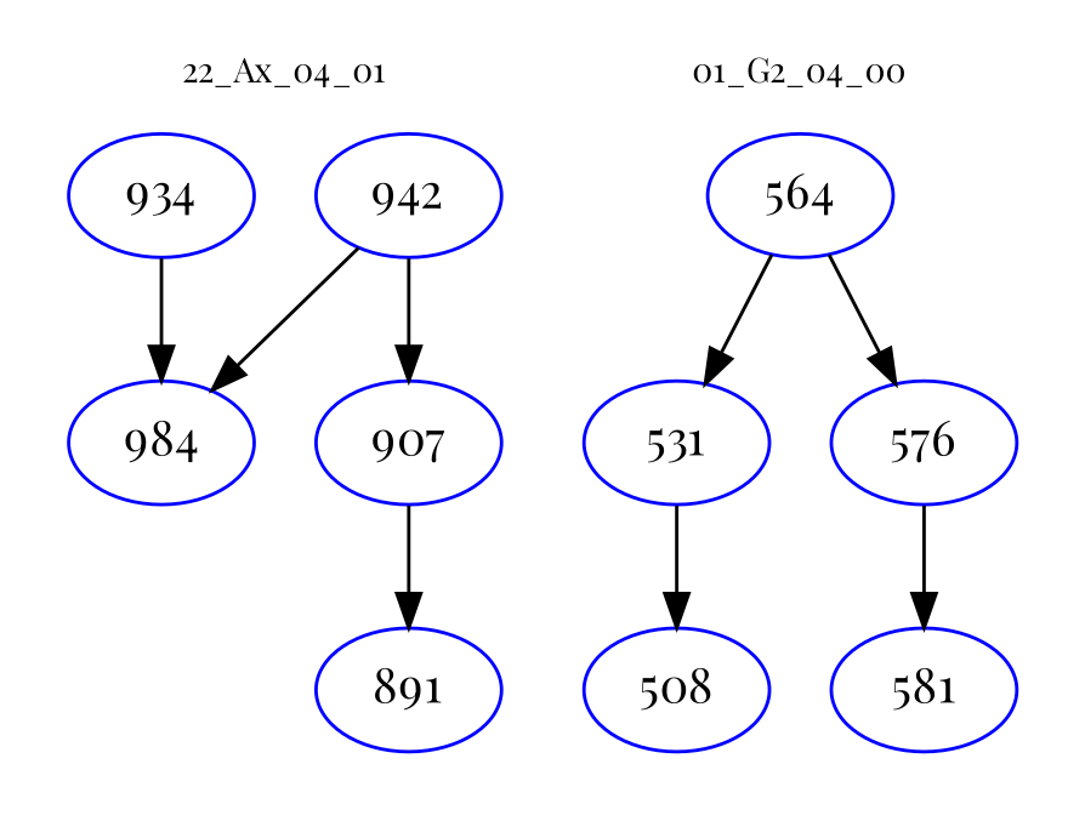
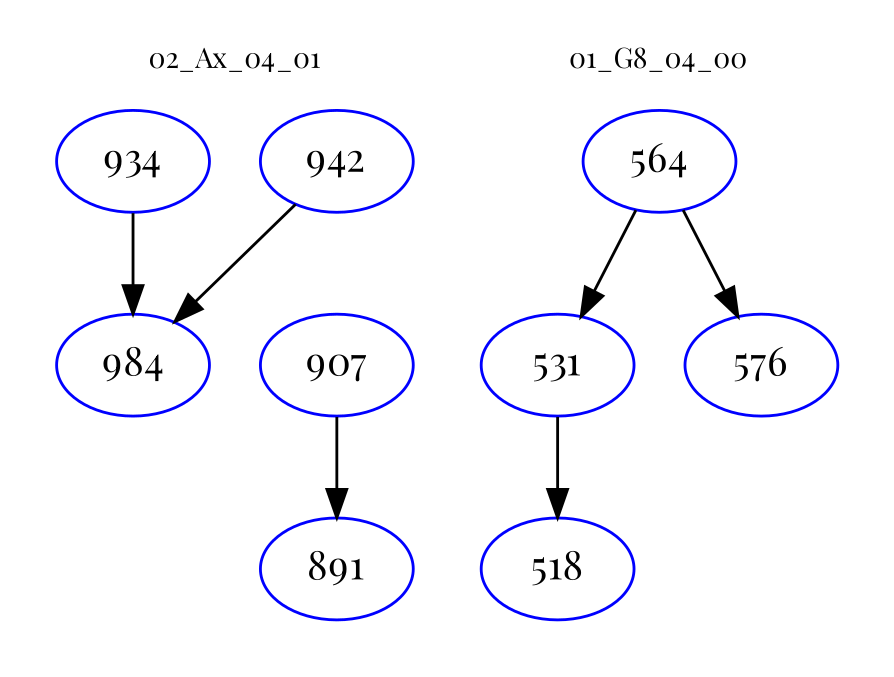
  digraph {
    fontname="Playfair Display"
    node [color=blue fontname="Playfair Display"]
    edge [color=black fontname="Playfair Display"]
    n1 [label=942]
    n2 [label=907]
    n3 [label=984]
    n4 [label=891]
    n5 [label=934]
    n6 [label=564]
    n7 [label=531]
    n8 [label=576]
-   n9 [label=508]
-   n10 [label=581]
+   n9 [label=518]
    subgraph cluster_1 {
      color=white
      fontsize=10
-     label="22_Ax_04_01"
+     label="02_Ax_04_01"
      n1
      n2
      n3
      n4
      n5
    }
    subgraph cluster_2 {
      color=white
      fontsize=10
-     label="01_G2_04_00"
+     label="01_G8_04_00"
      n6
      n7
      n8
      n9
-     n10
    }
-   n1 -> n2
    n1 -> n3
    n2 -> n4
    n5 -> n3
    n6 -> n7
    n6 -> n8
    n7 -> n9
-   n8 -> n10
  }
